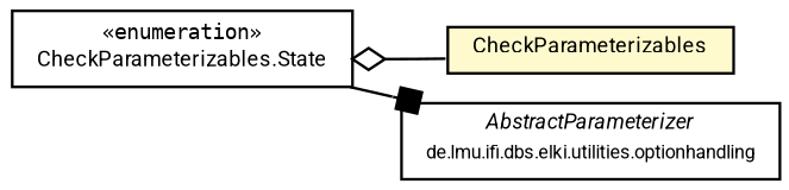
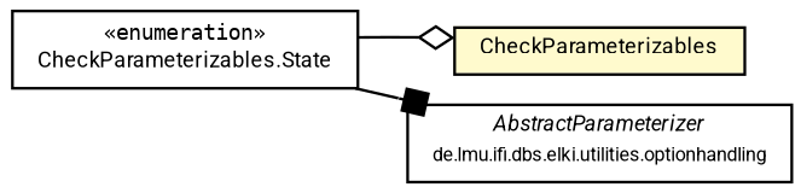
  digraph {
    fontname="DejaVu Sans Mono"
    nodesep=0.15
    rankdir=LR
    ranksep=0.25
    node [fontcolor=black fontname="DejaVu Sans Mono" fontsize=8 margin=0 shape=plaintext]
    edge [color=black fontname="DejaVu Sans Mono" fontsize=7 labelfontname=Roboto labelfontsize=7]
    n1 [height=0 label=<<table title="de.lmu.ifi.dbs.elki.utilities.optionhandling.AbstractParameterizer" border="0" cellborder="1" cellspacing="0" cellpadding="2" href="../../utilities/optionhandling/AbstractParameterizer.html" target="_parent"> 		<tr><td><table border="0" cellspacing="0" cellpadding="1"> 		<tr><td align="center" balign="center"> <font face="Roboto"><i>AbstractParameterizer</i></font> </td></tr> 		<tr><td align="center" balign="center"> <font face="Roboto" point-size="7.0">de.lmu.ifi.dbs.elki.utilities.optionhandling</font> </td></tr> 		</table></td></tr> 		</table>> width=0]
    n2 [height=0 label=<<table title="de.lmu.ifi.dbs.elki.application.internal.CheckParameterizables" border="0" cellborder="1" cellspacing="0" cellpadding="2" bgcolor="lemonChiffon" href="CheckParameterizables.html" target="_parent"> 		<tr><td><table border="0" cellspacing="0" cellpadding="1"> 		<tr><td align="center" balign="center"> <font face="Roboto">CheckParameterizables</font> </td></tr> 		</table></td></tr> 		</table>> width=0]
    n3 [height=0 label=<<table title="de.lmu.ifi.dbs.elki.application.internal.CheckParameterizables.State" border="0" cellborder="1" cellspacing="0" cellpadding="2" href="CheckParameterizables.State.html" target="_parent"> 		<tr><td><table border="0" cellspacing="0" cellpadding="1"> 		<tr><td align="center" balign="center"> &#171;enumeration&#187; </td></tr> 		<tr><td align="center" balign="center"> <font face="Roboto">CheckParameterizables.State</font> </td></tr> 		</table></td></tr> 		</table>> width=0]
-   n3 -> n2 [arrowhead=none arrowtail=ediamond dir=back weight=4]
+   n2 -> n3 [arrowhead=none arrowtail=ediamond dir=back weight=4]
    n3 -> n1 [arrowhead=box weight=2]
  }
